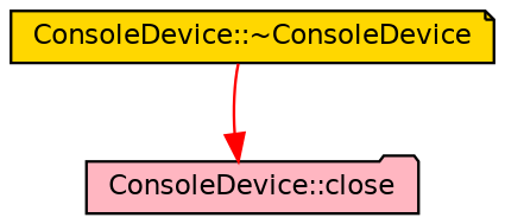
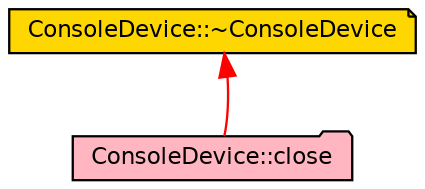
  digraph {
    rankdir=TB
    node [color=black fontname=Helvetica fontsize=10 style=filled]
    n1 [fillcolor=gold fontcolor=black height=0.2 label="ConsoleDevice::~ConsoleDevice" shape=note width=0.4]
    n2 [fillcolor=lightpink height=0.2 label="ConsoleDevice::close" shape=folder width=0.4]
-   n1 -> n2 [color=red fontname=Helvetica fontsize=10 labelfontname=Helvetica labelfontsize=10 style=solid arrowhead=normal]
+   n2 -> n1 [color=red fontname=Helvetica fontsize=10 labelfontname=Helvetica labelfontsize=10 style=solid arrowhead=normal]
  }
